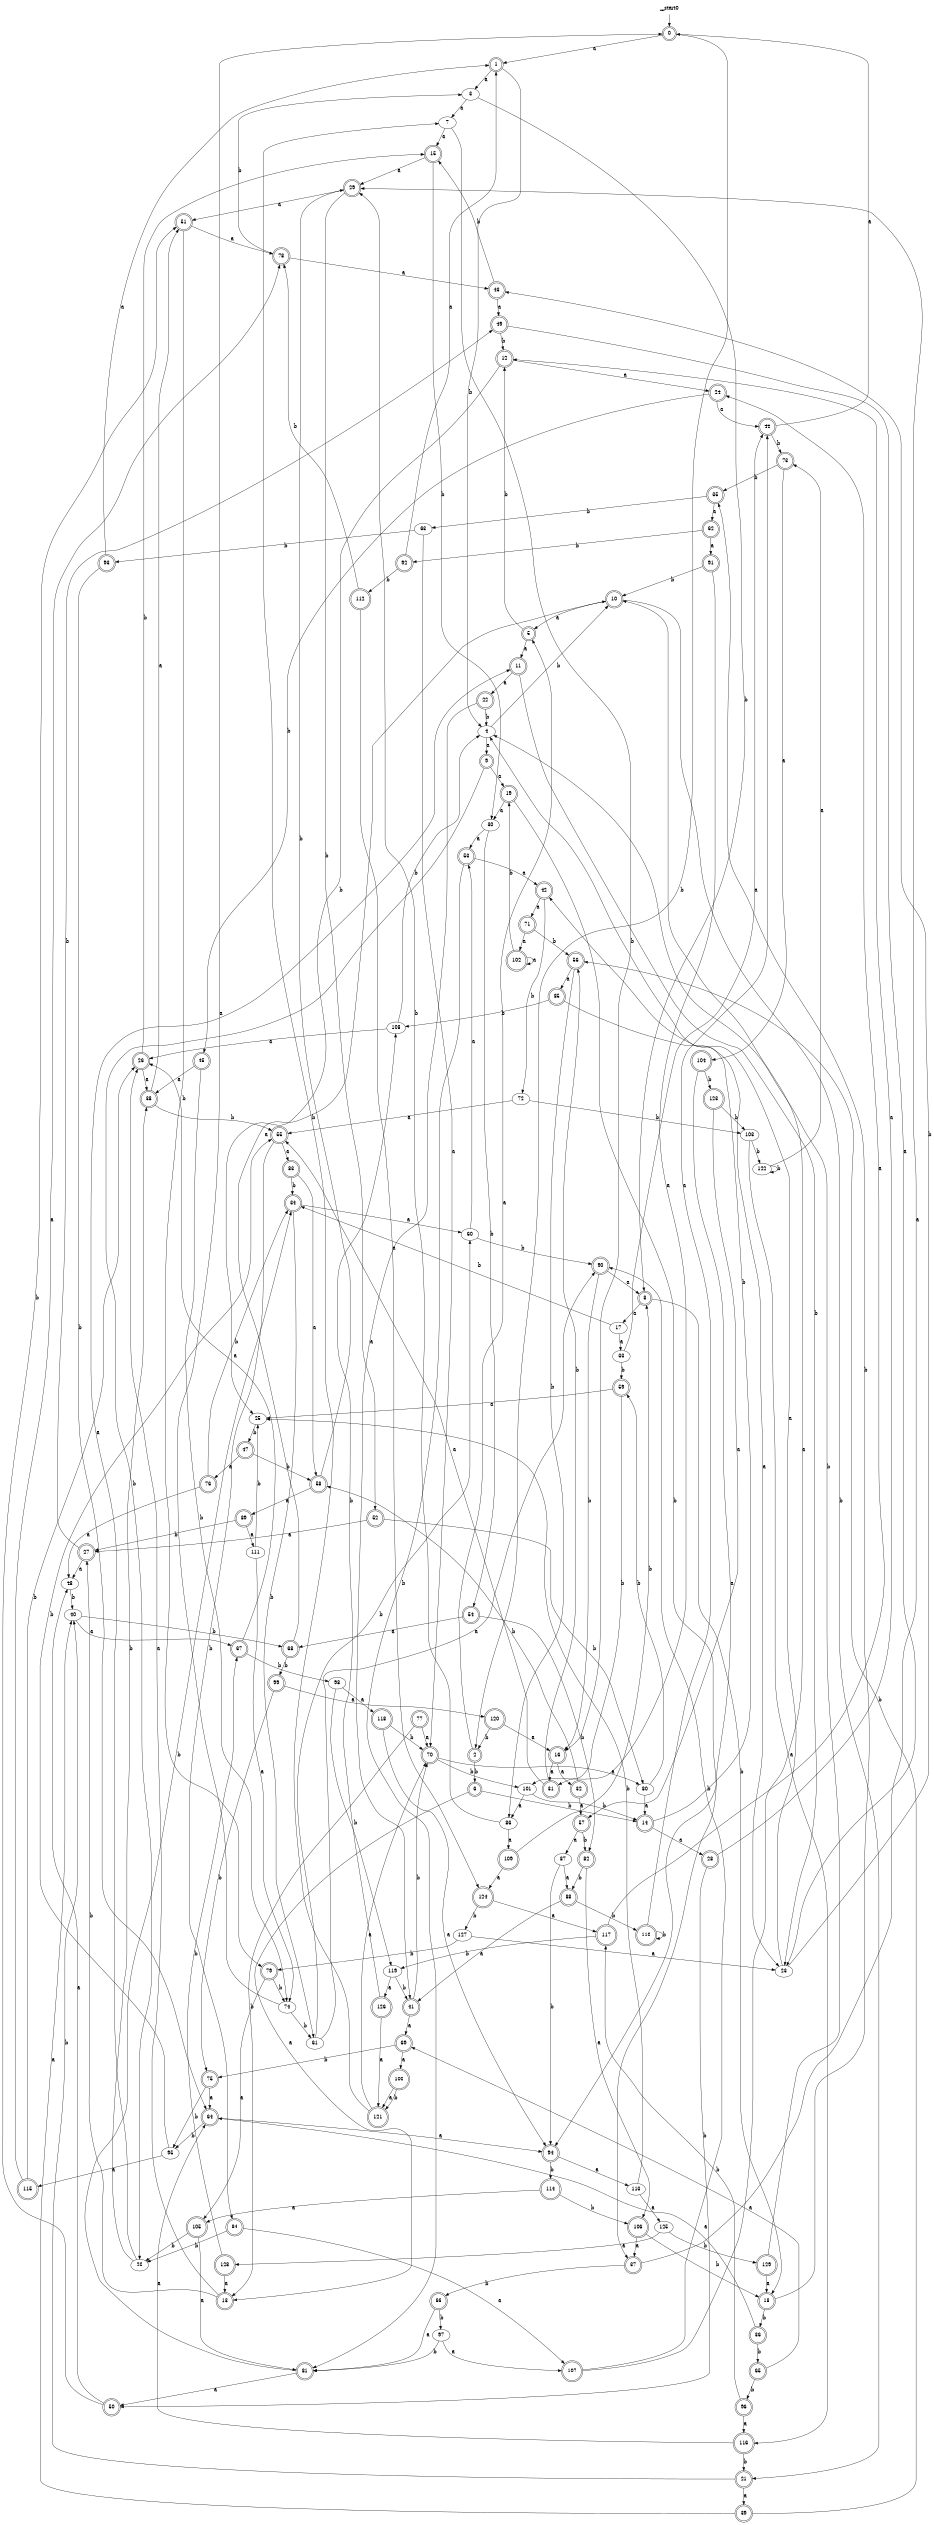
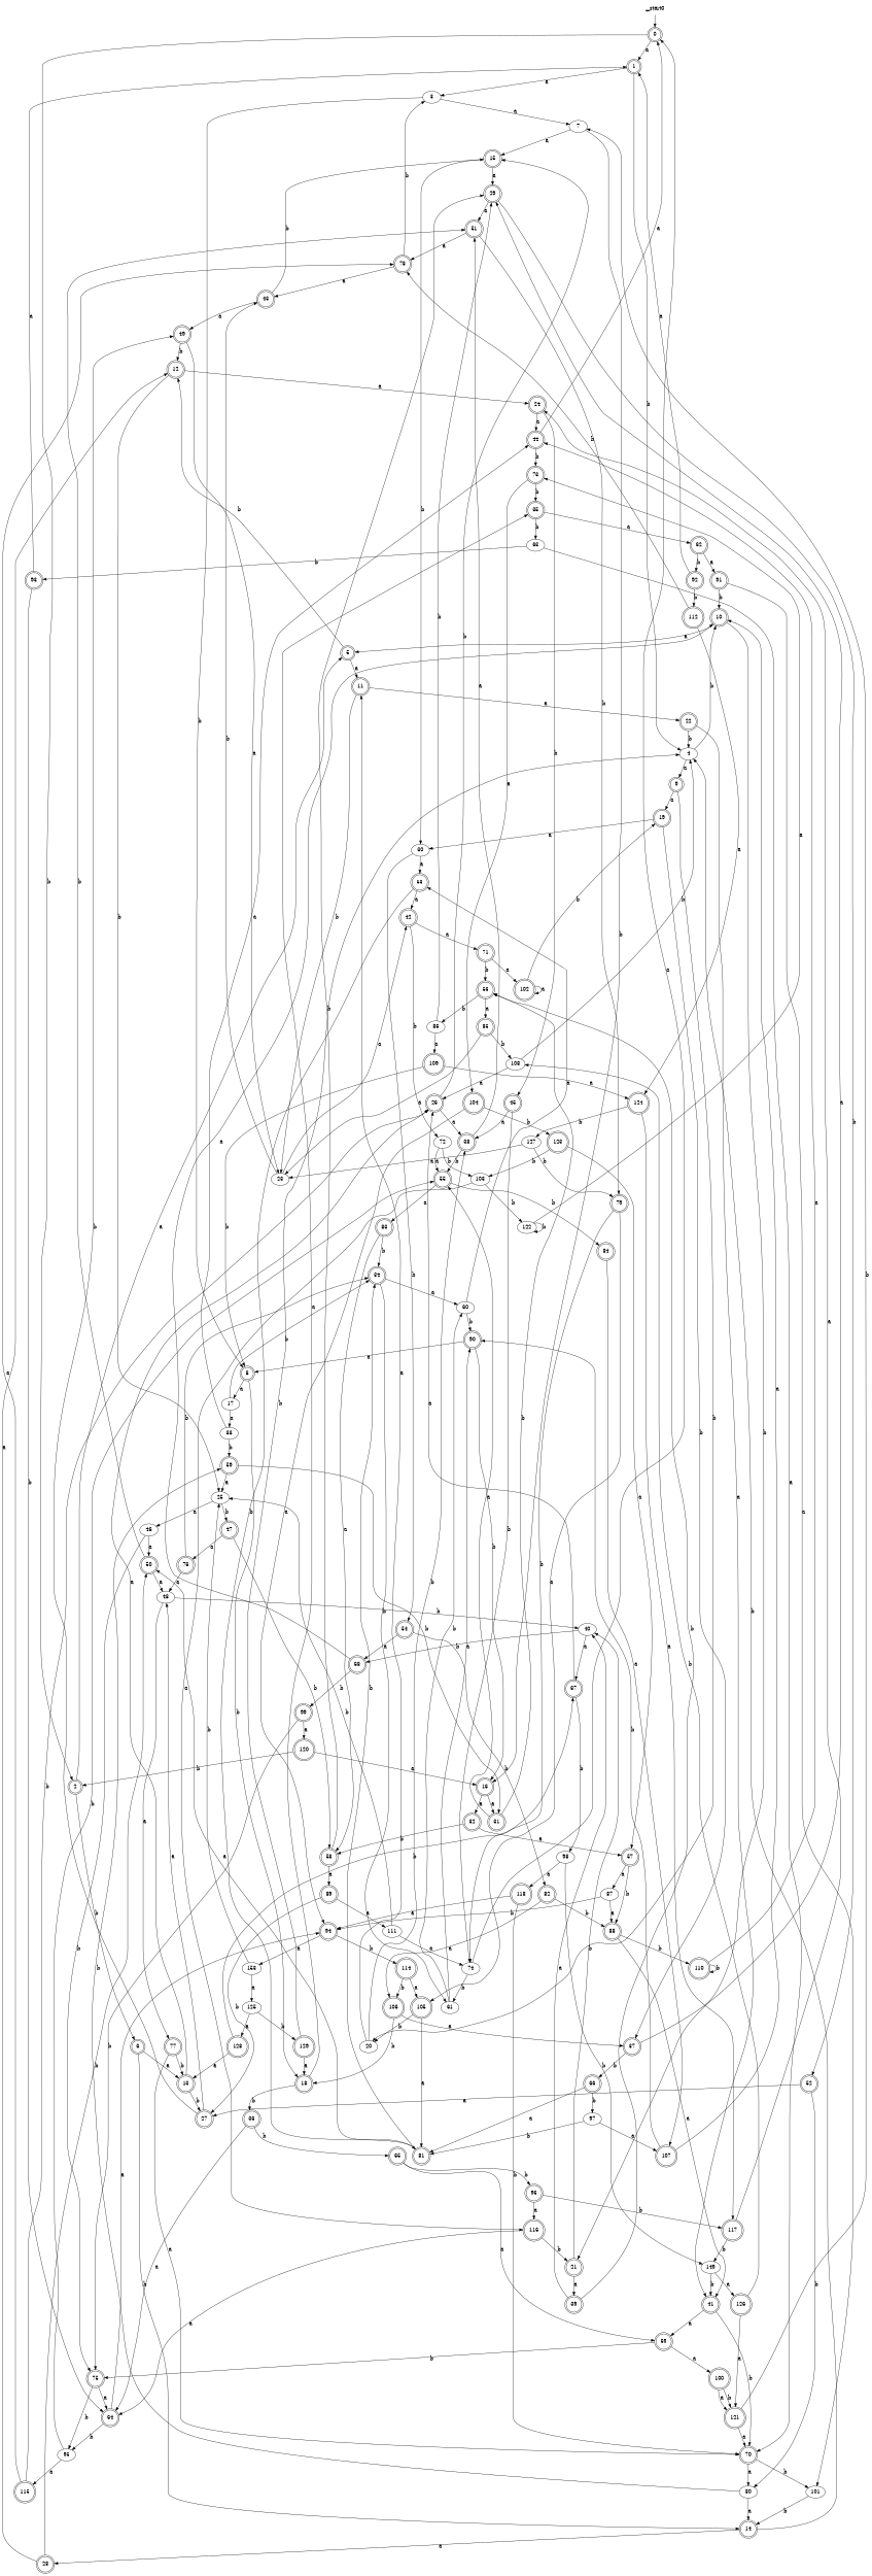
  digraph {
    fontname="DejaVu Serif"
    node [fontname="DejaVu Serif" shape=doublecircle]
    edge [fontname="DejaVu Serif"]
    __start0 [shape=none]
    0
    1
    2
    3 [shape=""]
    4 [shape=""]
    5
    6
    7 [shape=""]
    8
    9
    10
    11
    12
    13
    14
    15
    16
    17 [shape=""]
    18
    19
    20 [shape=""]
    21
    22
    23 [shape=""]
    24
    25 [shape=""]
    26
    27
    28
    29
    30 [shape=""]
    31
    32
    33 [shape=""]
    34
    35
    36
    37
    38
    39
    40 [shape=""]
    41
    42
    43
    44
    45
+   46 [shape=""]
    47
    48 [shape=""]
    49
    50
    51
    52
    53
    54
    55
    56
    57
    58
    59
    60 [shape=""]
    61 [shape=""]
    62
    63 [shape=""]
    64
    65
    66
    67
    68
    69
    70
    71
    72 [shape=""]
    73
    74 [shape=""]
    75
    76
    77
    78
    79
    80 [shape=""]
    81
    82
    83
    84
    85
    86 [shape=""]
    87 [shape=""]
    88
    89
    90
    91
    92
    93
    94
    95 [shape=""]
    96
    97 [shape=""]
    98 [shape=""]
    99
    100
    101 [shape=""]
    102
    103 [shape=""]
    104
    105
    106
    107
    108 [shape=""]
    109
    110
    111 [shape=""]
    112
-   113 [shape=""]
+   113 [label=153 shape=""]
    114
    115
    116
    117
    118
-   119 [shape=""]
+   119 [label=149 shape=""]
    120
    121
    122 [shape=""]
    123
    124
    125 [shape=""]
    126
    127 [shape=""]
    128
    129
    __start0 -> 0
    0 -> 1 [label=a]
    0 -> 2 [label=b]
    1 -> 3 [label=a]
    1 -> 4 [label=b]
    2 -> 5 [label=a]
    2 -> 6 [label=b]
    3 -> 7 [label=a]
    3 -> 8 [label=b]
    4 -> 9 [label=a]
    4 -> 10 [label=b]
    5 -> 11 [label=a]
    5 -> 12 [label=b]
    6 -> 13 [label=a]
    6 -> 14 [label=b]
    7 -> 15 [label=a]
    7 -> 16 [label=b]
    8 -> 17 [label=a]
    8 -> 18 [label=b]
    9 -> 19 [label=a]
    9 -> 20 [label=b]
    10 -> 5 [label=a]
    10 -> 21 [label=b]
    11 -> 22 [label=a]
    11 -> 23 [label=b]
    12 -> 24 [label=a]
    12 -> 25 [label=b]
    13 -> 26 [label=a]
    13 -> 27 [label=b]
    14 -> 4 [label=b]
    14 -> 28 [label=a]
    15 -> 29 [label=a]
    15 -> 30 [label=b]
    16 -> 31 [label=a]
    16 -> 32 [label=a]
    17 -> 33 [label=a]
    17 -> 34 [label=b]
-   18 -> 35 [label=b]
+   18 -> 35 [label=a]
    18 -> 36 [label=b]
    19 -> 30 [label=a]
    19 -> 37 [label=b]
    20 -> 11 [label=a]
    20 -> 38 [label=b]
    21 -> 39 [label=a]
    21 -> 40 [label=b]
    22 -> 4 [label=b]
    22 -> 41 [label=a]
    23 -> 42 [label=a]
    23 -> 43 [label=b]
    24 -> 44 [label=a]
    24 -> 45 [label=b]
+   25 -> 46 [label=a]
    25 -> 47 [label=b]
    26 -> 15 [label=b]
    26 -> 38 [label=a]
    27 -> 48 [label=a]
    27 -> 49 [label=b]
    28 -> 12 [label=a]
    28 -> 50 [label=b]
    29 -> 51 [label=a]
    29 -> 52 [label=b]
    30 -> 53 [label=a]
    30 -> 54 [label=b]
    31 -> 55 [label=a]
    31 -> 56 [label=b]
    32 -> 57 [label=a]
    32 -> 58 [label=b]
    33 -> 44 [label=a]
    33 -> 59 [label=b]
    34 -> 60 [label=a]
    34 -> 61 [label=b]
    35 -> 62 [label=a]
    35 -> 63 [label=b]
    36 -> 64 [label=a]
    36 -> 65 [label=b]
    37 -> 29 [label=a]
    37 -> 66 [label=b]
    38 -> 51 [label=a]
    38 -> 55 [label=b]
    39 -> 40 [label=a]
    39 -> 56 [label=b]
    40 -> 67 [label=a]
    40 -> 68 [label=b]
    41 -> 69 [label=a]
    41 -> 70 [label=b]
    42 -> 71 [label=a]
    42 -> 72 [label=b]
    43 -> 15 [label=b]
    43 -> 49 [label=a]
    44 -> 0 [label=a]
    44 -> 73 [label=b]
    45 -> 38 [label=a]
    45 -> 74 [label=b]
+   46 -> 50 [label=a]
+   46 -> 75 [label=b]
    47 -> 58 [label=b]
    47 -> 76 [label=a]
    48 -> 40 [label=b]
+   48 -> 77 [label=a]
    49 -> 12 [label=b]
    49 -> 23 [label=a]
    50 -> 48 [label=a]
    50 -> 51 [label=b]
    51 -> 78 [label=a]
    51 -> 79 [label=b]
    52 -> 27 [label=a]
    52 -> 80 [label=b]
    53 -> 42 [label=a]
    53 -> 81 [label=b]
    54 -> 68 [label=a]
    54 -> 82 [label=b]
    55 -> 83 [label=a]
    55 -> 84 [label=b]
    56 -> 85 [label=a]
    56 -> 86 [label=b]
    57 -> 87 [label=a]
-   57 -> 82 [label=b]
+   57 -> 88 [label=b]
    58 -> 29 [label=b]
    58 -> 89 [label=a]
    59 -> 25 [label=a]
    59 -> 31 [label=b]
    60 -> 53 [label=a]
    60 -> 90 [label=b]
    61 -> 60 [label=b]
    61 -> 90 [label=a]
    62 -> 91 [label=a]
    62 -> 92 [label=b]
    63 -> 70 [label=a]
    63 -> 93 [label=b]
    64 -> 94 [label=a]
    64 -> 95 [label=b]
    65 -> 69 [label=a]
    65 -> 96 [label=b]
    66 -> 81 [label=a]
    66 -> 97 [label=b]
    67 -> 26 [label=a]
    67 -> 98 [label=b]
    68 -> 10 [label=a]
    68 -> 99 [label=b]
    69 -> 75 [label=b]
    69 -> 100 [label=a]
    70 -> 80 [label=a]
    70 -> 101 [label=b]
    71 -> 56 [label=b]
    71 -> 102 [label=a]
    72 -> 55 [label=a]
    72 -> 103 [label=b]
    73 -> 35 [label=b]
    73 -> 104 [label=a]
    74 -> 0 [label=a]
    74 -> 61 [label=b]
    75 -> 64 [label=a]
    75 -> 95 [label=b]
    76 -> 34 [label=b]
    76 -> 48 [label=a]
    77 -> 13 [label=b]
    77 -> 70 [label=a]
    78 -> 3 [label=b]
    78 -> 43 [label=a]
    79 -> 74 [label=b]
    79 -> 105 [label=a]
    80 -> 14 [label=a]
    80 -> 59 [label=b]
    81 -> 34 [label=b]
    81 -> 50 [label=a]
    82 -> 88 [label=b]
    82 -> 106 [label=a]
    83 -> 34 [label=b]
    83 -> 58 [label=a]
-   84 -> 20 [label=b]
    84 -> 107 [label=a]
    85 -> 23 [label=a]
    85 -> 108 [label=b]
    86 -> 29 [label=b]
    86 -> 109 [label=a]
    87 -> 88 [label=a]
    87 -> 94 [label=b]
    88 -> 41 [label=a]
    88 -> 110 [label=b]
    89 -> 27 [label=b]
    89 -> 111 [label=a]
    90 -> 8 [label=a]
    90 -> 16 [label=b]
    91 -> 10 [label=b]
    91 -> 101 [label=a]
    92 -> 1 [label=a]
    92 -> 112 [label=b]
    93 -> 1 [label=a]
    93 -> 64 [label=b]
    94 -> 113 [label=a]
    94 -> 114 [label=b]
    95 -> 55 [label=b]
    95 -> 115 [label=a]
    96 -> 116 [label=a]
    96 -> 117 [label=b]
    97 -> 81 [label=b]
    97 -> 107 [label=a]
    98 -> 118 [label=a]
    98 -> 119 [label=b]
    99 -> 75 [label=b]
    99 -> 120 [label=a]
    100 -> 121 [label=a]
    100 -> 121 [label=b]
    101 -> 14 [label=b]
-   101 -> 86 [label=a]
    102 -> 19 [label=b]
    102 -> 102 [label=a]
    103 -> 116 [label=a]
    103 -> 122 [label=b]
    104 -> 94 [label=a]
    104 -> 123 [label=b]
    105 -> 20 [label=b]
    105 -> 81 [label=a]
    106 -> 18 [label=b]
    106 -> 37 [label=a]
    107 -> 10 [label=a]
    107 -> 90 [label=b]
    108 -> 4 [label=b]
    108 -> 26 [label=a]
    109 -> 8 [label=b]
    109 -> 124 [label=a]
    110 -> 44 [label=a]
    110 -> 110 [label=b]
    111 -> 25 [label=b]
    111 -> 74 [label=a]
    112 -> 78 [label=b]
    112 -> 124 [label=a]
    113 -> 25 [label=b]
    113 -> 125 [label=a]
    114 -> 105 [label=a]
    114 -> 106 [label=b]
    115 -> 26 [label=b]
    115 -> 78 [label=a]
    116 -> 21 [label=b]
    116 -> 64 [label=a]
    117 -> 24 [label=a]
    117 -> 119 [label=b]
    118 -> 70 [label=b]
    118 -> 94 [label=a]
    119 -> 41 [label=b]
    119 -> 126 [label=a]
    120 -> 2 [label=b]
    120 -> 16 [label=a]
    121 -> 7 [label=b]
    121 -> 70 [label=a]
    122 -> 73 [label=a]
    122 -> 122 [label=b]
    123 -> 57 [label=a]
    123 -> 103 [label=b]
    124 -> 117 [label=a]
    124 -> 127 [label=b]
    125 -> 128 [label=a]
    125 -> 129 [label=b]
    126 -> 108 [label=b]
    126 -> 121 [label=a]
    127 -> 23 [label=a]
    127 -> 79 [label=b]
    128 -> 13 [label=a]
    128 -> 67 [label=b]
    129 -> 4 [label=b]
    129 -> 18 [label=a]
  }
